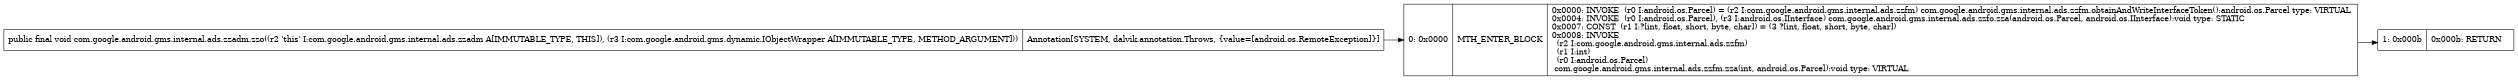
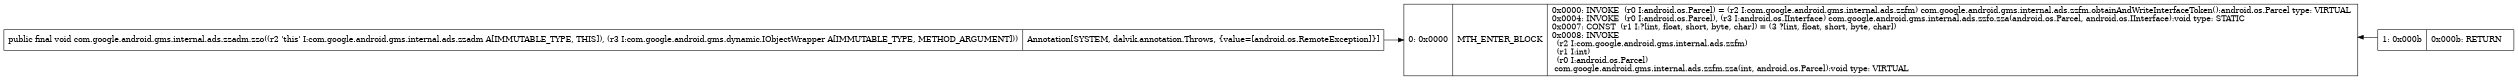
  digraph {
    rankdir=LR
    node [shape=record]
    n1 [label="{0\:\ 0x0000|MTH_ENTER_BLOCK\l|0x0000: INVOKE  (r0 I:android.os.Parcel) = (r2 I:com.google.android.gms.internal.ads.zzfm) com.google.android.gms.internal.ads.zzfm.obtainAndWriteInterfaceToken():android.os.Parcel type: VIRTUAL \l0x0004: INVOKE  (r0 I:android.os.Parcel), (r3 I:android.os.IInterface) com.google.android.gms.internal.ads.zzfo.zza(android.os.Parcel, android.os.IInterface):void type: STATIC \l0x0007: CONST  (r1 I:?[int, float, short, byte, char]) = (3 ?[int, float, short, byte, char]) \l0x0008: INVOKE  \l  (r2 I:com.google.android.gms.internal.ads.zzfm)\l  (r1 I:int)\l  (r0 I:android.os.Parcel)\l com.google.android.gms.internal.ads.zzfm.zza(int, android.os.Parcel):void type: VIRTUAL \l}"]
    n2 [label="{1\:\ 0x000b|0x000b: RETURN   \l}"]
    n3 [label="{public final void com.google.android.gms.internal.ads.zzadm.zzo((r2 'this' I:com.google.android.gms.internal.ads.zzadm A[IMMUTABLE_TYPE, THIS]), (r3 I:com.google.android.gms.dynamic.IObjectWrapper A[IMMUTABLE_TYPE, METHOD_ARGUMENT]))  | Annotation[SYSTEM, dalvik.annotation.Throws, \{value=[android.os.RemoteException]\}]\l}"]
-   n1 -> n2
+   n2 -> n1
    n3 -> n1
  }
